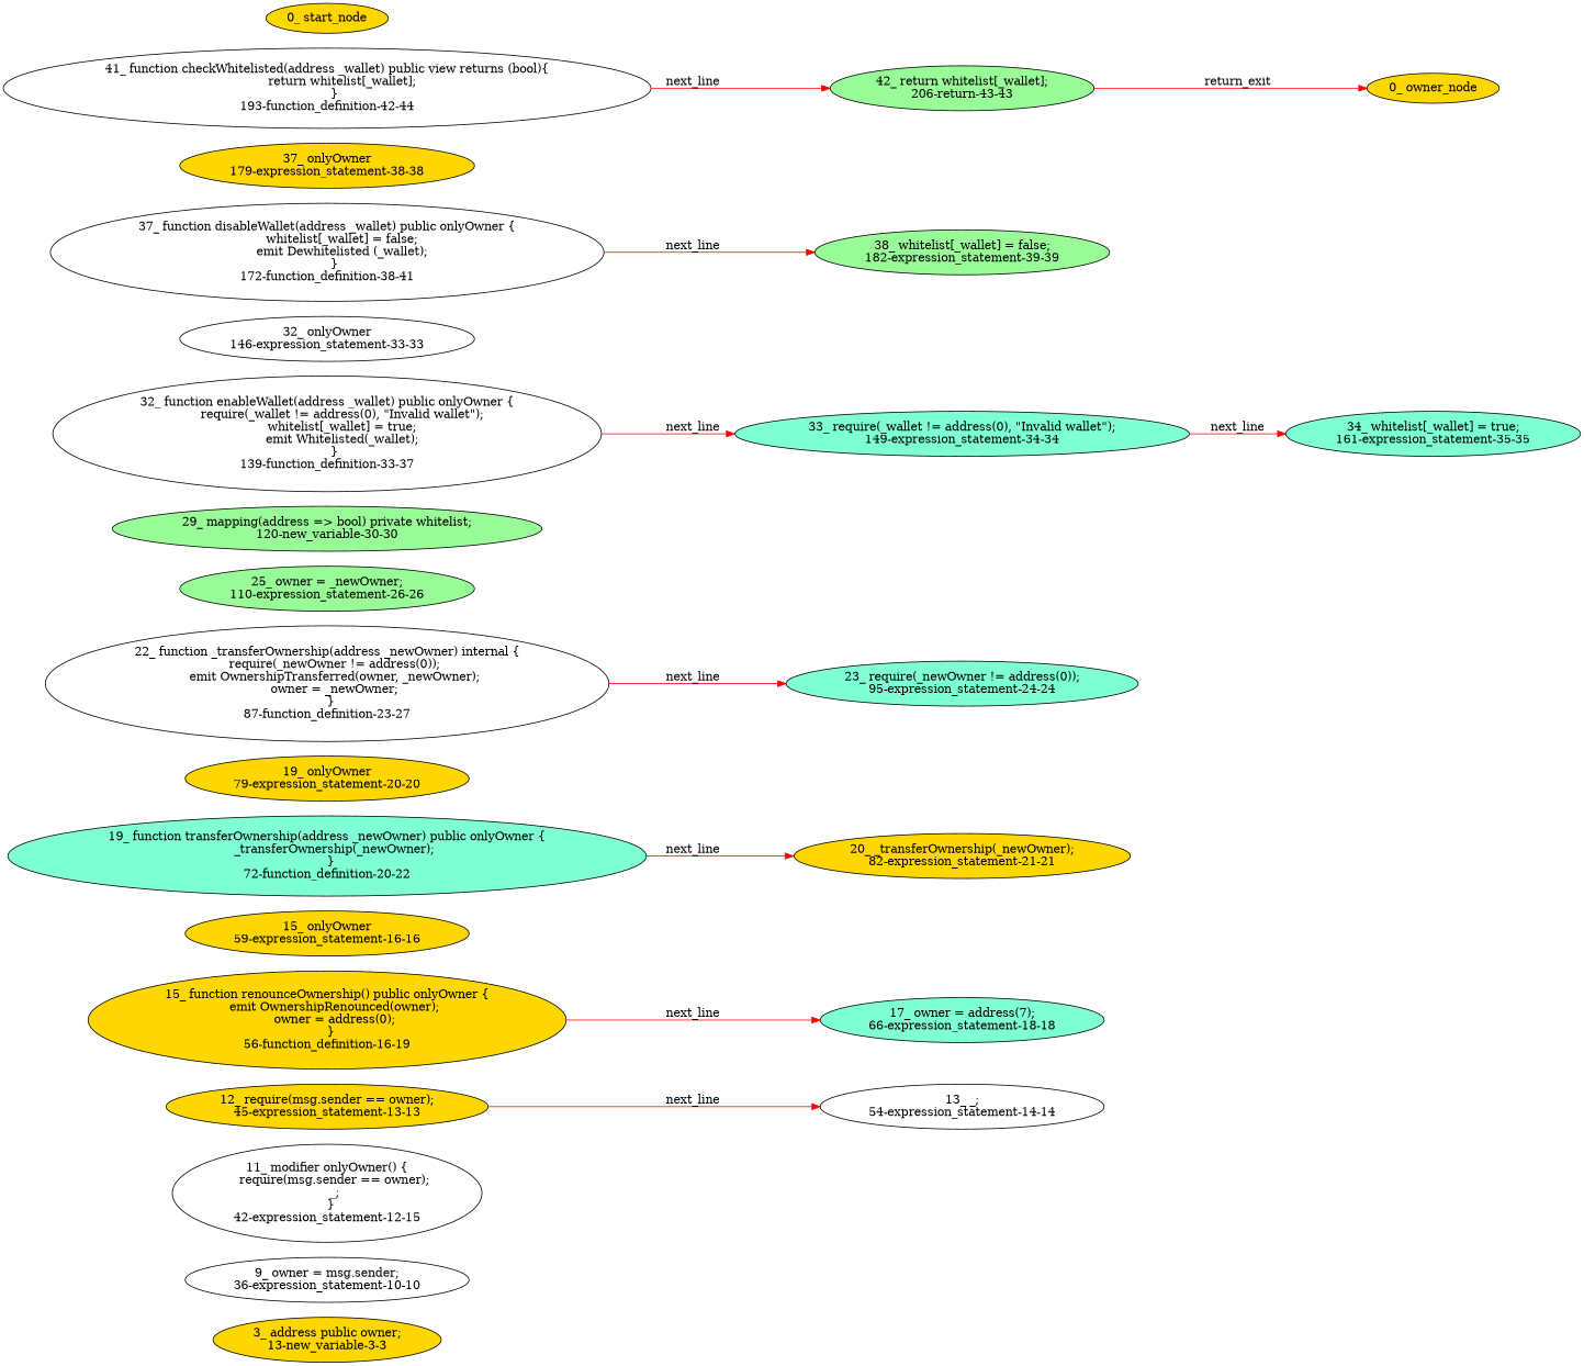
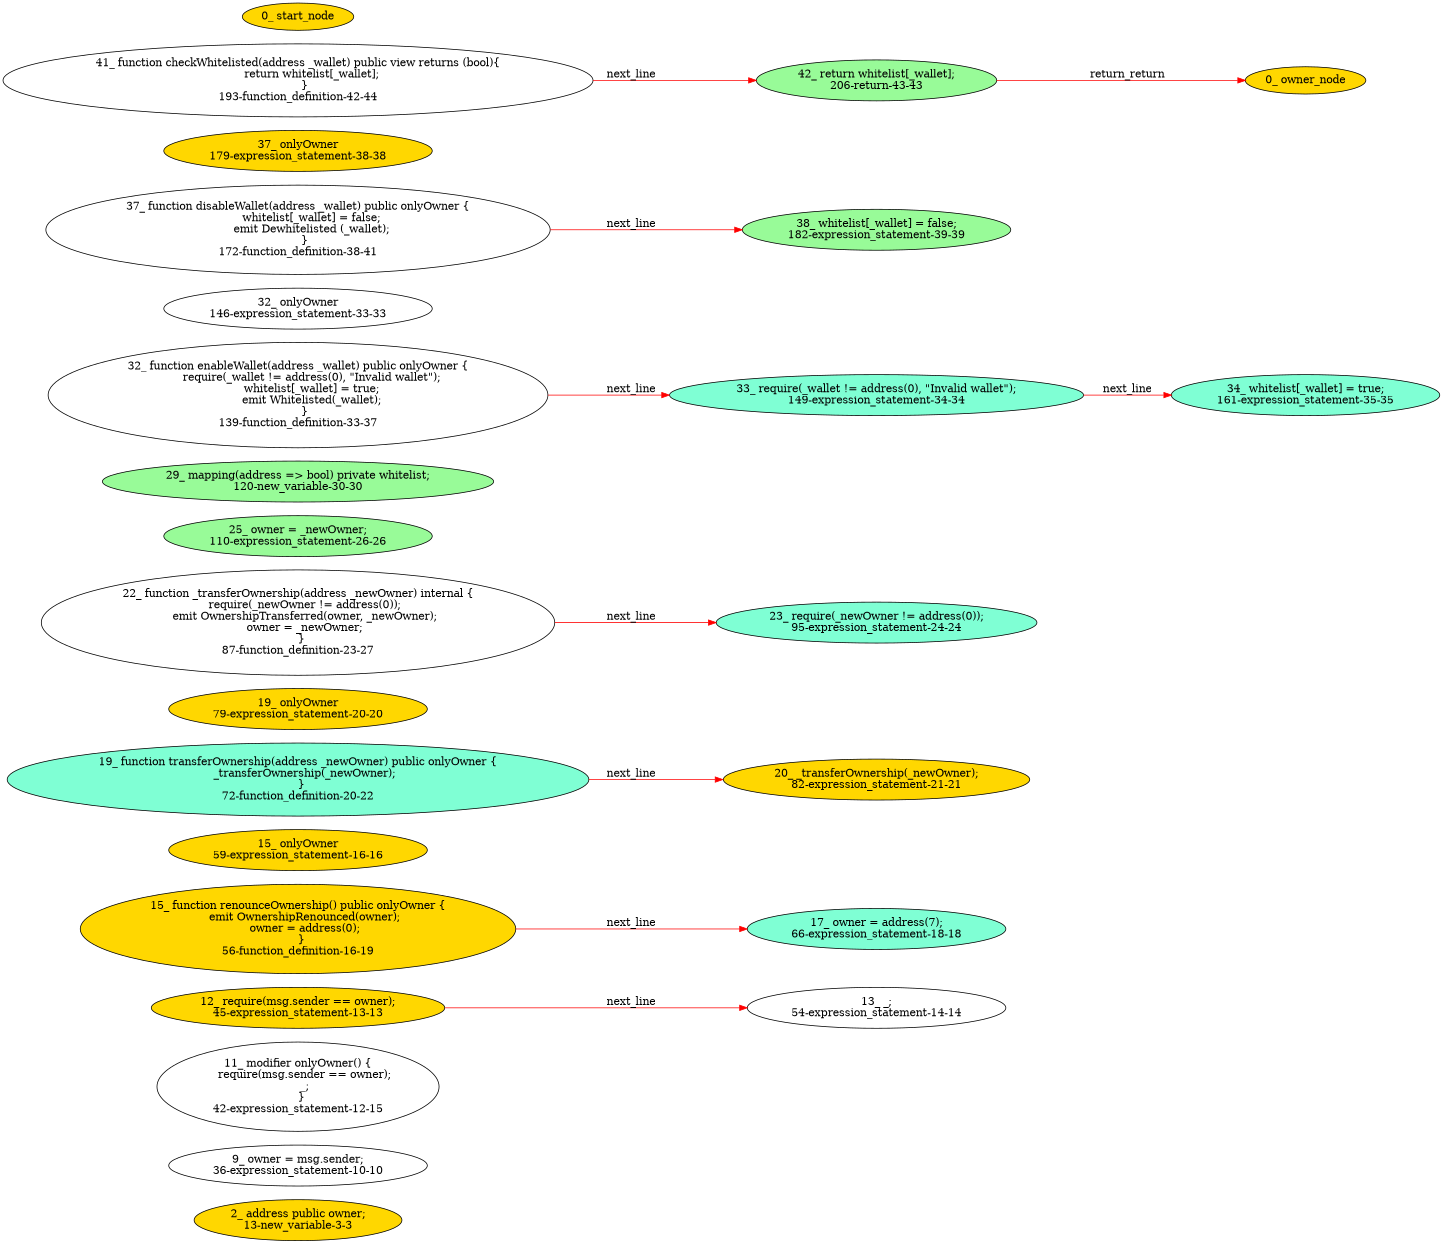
  digraph {
    rankdir=LR
    node [fillcolor=gold style=filled type_label=expression_statement]
    edge [color=red controlflow_type=next_line edge_type=CFG_edge]
-   n1 [label="3_ address public owner;\n13-new_variable-3-3" type_label=new_variable]
+   n1 [label="2_ address public owner;\n13-new_variable-3-3" type_label=new_variable]
    n2 [fillcolor=white label="9_ owner = msg.sender;\n36-expression_statement-10-10"]
    n3 [fillcolor=white label="11_ modifier onlyOwner() {\n    require(msg.sender == owner);\n    _;\n  }\n42-expression_statement-12-15"]
    n4 [label="12_ require(msg.sender == owner);\n45-expression_statement-13-13"]
    n5 [fillcolor=white label="13_ _;\n54-expression_statement-14-14"]
    n6 [label="15_ function renounceOwnership() public onlyOwner {\n    emit OwnershipRenounced(owner);\n    owner = address(0);\n  }\n56-function_definition-16-19" method="renounceOwnership()" type_label=function_definition]
    n7 [fillcolor=aquamarine label="17_ owner = address(7);\n66-expression_statement-18-18" method="renounceOwnership()"]
    n8 [label="15_ onlyOwner\n59-expression_statement-16-16" method="renounceOwnership()"]
    n9 [fillcolor=aquamarine label="19_ function transferOwnership(address _newOwner) public onlyOwner {\n    _transferOwnership(_newOwner);\n  }\n72-function_definition-20-22" method="transferOwnership(address _newOwner)" type_label=function_definition]
    n10 [label="20_ _transferOwnership(_newOwner);\n82-expression_statement-21-21" method="transferOwnership(address _newOwner)"]
    n11 [label="19_ onlyOwner\n79-expression_statement-20-20" method="transferOwnership(address _newOwner)"]
    n12 [fillcolor=white label="22_ function _transferOwnership(address _newOwner) internal {\n    require(_newOwner != address(0));\n    emit OwnershipTransferred(owner, _newOwner);\n    owner = _newOwner;\n  }\n87-function_definition-23-27" method="_transferOwnership(address _newOwner)" type_label=function_definition]
    n13 [fillcolor=aquamarine label="23_ require(_newOwner != address(0));\n95-expression_statement-24-24" method="_transferOwnership(address _newOwner)"]
    n14 [fillcolor=palegreen label="25_ owner = _newOwner;\n110-expression_statement-26-26" method="_transferOwnership(address _newOwner)"]
    n15 [fillcolor=palegreen label="29_ mapping(address => bool) private whitelist;\n120-new_variable-30-30" type_label=new_variable]
    n16 [fillcolor=white label="32_ function enableWallet(address _wallet) public onlyOwner {\n        require(_wallet != address(0), \"Invalid wallet\");\n        whitelist[_wallet] = true;\n        emit Whitelisted(_wallet);\n    }\n139-function_definition-33-37" method="enableWallet(address _wallet)" type_label=function_definition]
    n17 [fillcolor=aquamarine label="33_ require(_wallet != address(0), \"Invalid wallet\");\n149-expression_statement-34-34" method="enableWallet(address _wallet)"]
    n18 [fillcolor=aquamarine label="34_ whitelist[_wallet] = true;\n161-expression_statement-35-35" method="enableWallet(address _wallet)"]
    n19 [fillcolor=white label="32_ onlyOwner\n146-expression_statement-33-33" method="enableWallet(address _wallet)"]
    n20 [fillcolor=white label="37_ function disableWallet(address _wallet) public onlyOwner {\n        whitelist[_wallet] = false;\n        emit Dewhitelisted (_wallet);\n    }\n172-function_definition-38-41" method="disableWallet(address _wallet)" type_label=function_definition]
    n21 [fillcolor=palegreen label="38_ whitelist[_wallet] = false;\n182-expression_statement-39-39" method="disableWallet(address _wallet)"]
    n22 [label="37_ onlyOwner\n179-expression_statement-38-38" method="disableWallet(address _wallet)"]
    n23 [fillcolor=white label="41_ function checkWhitelisted(address _wallet) public view returns (bool){\n        return whitelist[_wallet];\n    }\n193-function_definition-42-44" method="checkWhitelisted(address _wallet)" type_label=function_definition]
    n24 [fillcolor=palegreen label="42_ return whitelist[_wallet];\n206-return-43-43" method="checkWhitelisted(address _wallet)" type_label=return]
    n25 [label="0_ owner_node" type_label=exit]
    n26 [label="0_ start_node" type_label=start]
    n4 -> n5 [label=next_line]
    n6 -> n7 [label=next_line]
    n9 -> n10 [label=next_line]
    n12 -> n13 [label=next_line]
    n16 -> n17 [label=next_line]
    n17 -> n18 [label=next_line]
    n20 -> n21 [label=next_line]
    n23 -> n24 [label=next_line]
-   n24 -> n25 [controlflow_type=return_exit label=return_exit]
+   n24 -> n25 [controlflow_type=return_exit label=return_return]
  }
